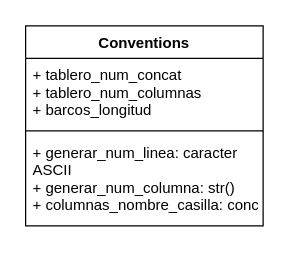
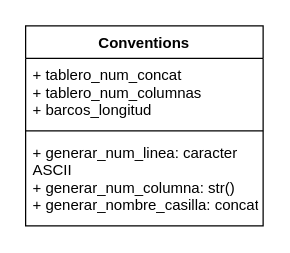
  <mxCell id="0" />
  <mxCell id="1" parent="0" />
  <mxCell id="2" value="Conventions" style="swimlane;fontStyle=1;align=center;verticalAlign=top;childLayout=stackLayout;horizontal=1;startSize=26;horizontalStack=0;resizeParent=1;resizeParentMax=0;resizeLast=0;collapsible=1;marginBottom=0;" vertex="1" parent="1"><mxGeometry x="20" y="20" width="190" height="160" as="geometry" /></mxCell>
  <mxCell id="3" value="+ tablero_num_concat&#10;+ tablero_num_columnas&#10;+ barcos_longitud" style="text;strokeColor=none;fillColor=none;align=left;verticalAlign=top;spacingLeft=4;spacingRight=4;overflow=hidden;rotatable=0;points=[[0,0.5],[1,0.5]];portConstraint=eastwest;" vertex="1" parent="2"><mxGeometry y="26" width="190" height="54" as="geometry" /></mxCell>
  <mxCell id="4" value="" style="line;strokeWidth=1;fillColor=none;align=left;verticalAlign=middle;spacingTop=-1;spacingLeft=3;spacingRight=3;rotatable=0;labelPosition=right;points=[];portConstraint=eastwest;strokeColor=inherit;" vertex="1" parent="2"><mxGeometry y="80" width="190" height="8" as="geometry" /></mxCell>
- <mxCell id="5" value="+ generar_num_linea: caracter&#10;ASCII&#10;+ generar_num_columna: str()&#10;+ columnas_nombre_casilla: concat" style="text;strokeColor=none;fillColor=none;align=left;verticalAlign=top;spacingLeft=4;spacingRight=4;overflow=hidden;rotatable=0;points=[[0,0.5],[1,0.5]];portConstraint=eastwest;" vertex="1" parent="2"><mxGeometry y="88" width="190" height="72" as="geometry" /></mxCell>
+ <mxCell id="5" value="+ generar_num_linea: caracter&#10;ASCII&#10;+ generar_num_columna: str()&#10;+ generar_nombre_casilla: concat" style="text;strokeColor=none;fillColor=none;align=left;verticalAlign=top;spacingLeft=4;spacingRight=4;overflow=hidden;rotatable=0;points=[[0,0.5],[1,0.5]];portConstraint=eastwest;" vertex="1" parent="2"><mxGeometry y="88" width="190" height="72" as="geometry" /></mxCell>
